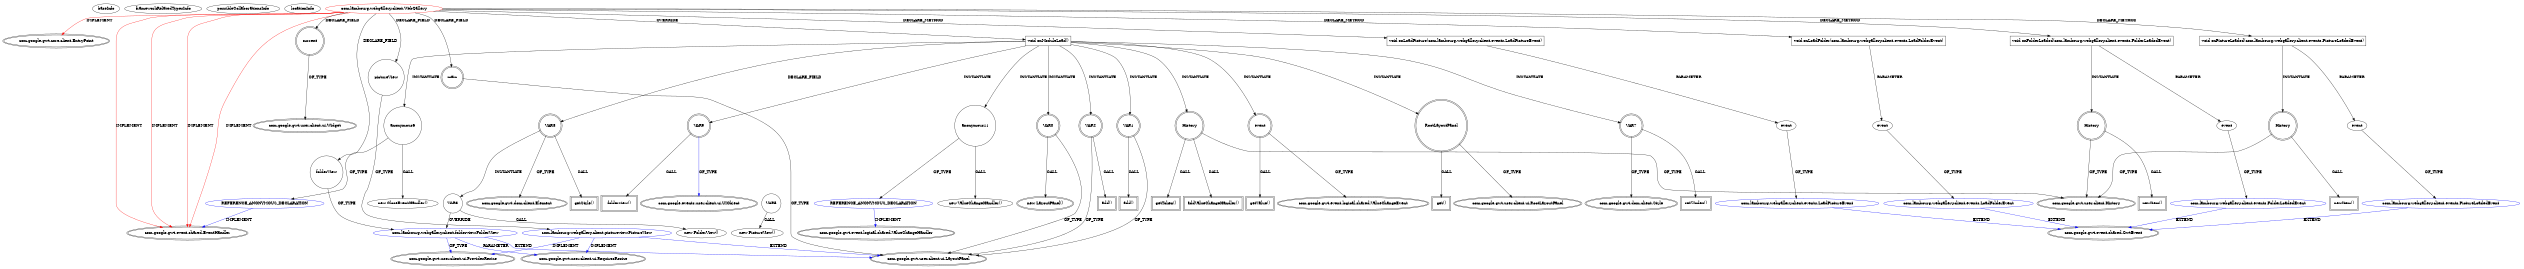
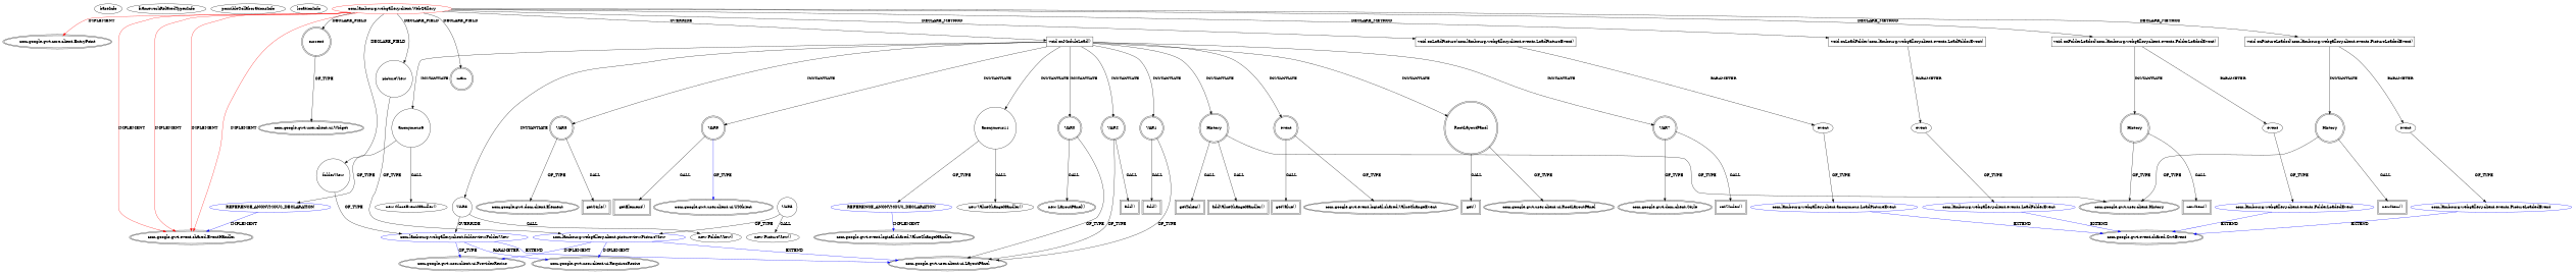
  digraph {
    fontname="DejaVu Serif"
    node [fontname="DejaVu Serif" isFrameworkType=true vertexType=VARIABLE_EXPRESION peripheries=2]
    edge [fontname="DejaVu Serif"]
    baseInfo [category=extension_graph graphId=3490 isAnonymous=false possibleRelation=true isFrameworkType="" vertexType="" peripheries=""]
    frameworkRelatedTypesInfo [0="com.google.gwt.core.client.EntryPoint" 1="com.google.gwt.event.shared.EventHandler" 2="com.google.gwt.event.shared.EventHandler" 3="com.google.gwt.event.shared.EventHandler" 4="com.google.gwt.event.shared.EventHandler" isFrameworkType="" vertexType="" peripheries=""]
    possibleCollaborationsInfo [0="3490~OVERRIDING_METHOD_DECLARATION-INSTANTIATION-~com.google.gwt.core.client.EntryPoint com.google.gwt.event.shared.EventHandler com.google.gwt.event.shared.EventHandler com.google.gwt.event.shared.EventHandler com.google.gwt.event.shared.EventHandler ~com.google.gwt.event.shared.EventHandler ~false~true" 1="3490~OVERRIDING_METHOD_DECLARATION-INSTANTIATION-FIELD_DECLARATION-~com.google.gwt.core.client.EntryPoint com.google.gwt.event.shared.EventHandler com.google.gwt.event.shared.EventHandler com.google.gwt.event.shared.EventHandler com.google.gwt.event.shared.EventHandler ~com.google.gwt.user.client.ui.LayoutPanel com.google.gwt.user.client.ui.RequiresResize com.google.gwt.user.client.ui.ProvidesResize ~false~false" 2="3490~OVERRIDING_METHOD_DECLARATION-INSTANTIATION-~com.google.gwt.core.client.EntryPoint com.google.gwt.event.shared.EventHandler com.google.gwt.event.shared.EventHandler com.google.gwt.event.shared.EventHandler com.google.gwt.event.shared.EventHandler ~com.google.gwt.event.logical.shared.ValueChangeHandler ~false~true" 3="3490~CLIENT_METHOD_DECLARATION-PARAMETER_DECLARATION-~com.google.gwt.core.client.EntryPoint com.google.gwt.event.shared.EventHandler com.google.gwt.event.shared.EventHandler com.google.gwt.event.shared.EventHandler com.google.gwt.event.shared.EventHandler ~com.google.gwt.event.shared.GwtEvent ~false~false" isFrameworkType="" vertexType="" peripheries=""]
    locationInfo [contextSignature=WebGallery filePath="/lambourg-WebGallery/WebGallery-master/client/src/com/lambourg/webgallery/client/WebGallery.java" graphId=3490 projectName="lambourg-WebGallery" isFrameworkType="" vertexType="" peripheries=""]
    n5 [color=red isFrameworkType=false label="com.lambourg.webgallery.client.WebGallery" vertexType=ROOT_CLIENT_CLASS_DECLARATION peripheries=""]
    n6 [label="com.google.gwt.core.client.EntryPoint" vertexType=FRAMEWORK_INTERFACE_TYPE]
    n7 [label="com.google.gwt.event.shared.EventHandler" vertexType=FRAMEWORK_INTERFACE_TYPE]
    n8 [label=current shape=circle vertexType=FIELD_DECLARATION]
    n9 [isFrameworkType=false label=folderView shape=circle vertexType=FIELD_DECLARATION peripheries=""]
    n10 [label=main shape=circle vertexType=FIELD_DECLARATION]
    n11 [isFrameworkType=false label=pictureView shape=circle vertexType=FIELD_DECLARATION peripheries=""]
    n12 [isFrameworkType=false label="void onModuleLoad()" shape=box vertexType=OVERRIDING_METHOD_DECLARATION peripheries=""]
    n13 [isFrameworkType=false label="void onLoadPicture(com.lambourg.webgallery.client.events.LoadPictureEvent)" shape=box vertexType=CLIENT_METHOD_DECLARATION peripheries=""]
    n14 [isFrameworkType=false label="void onLoadFolder(com.lambourg.webgallery.client.events.LoadFolderEvent)" shape=box vertexType=CLIENT_METHOD_DECLARATION peripheries=""]
    n15 [isFrameworkType=false label="void onFolderLoaded(com.lambourg.webgallery.client.events.FolderLoadedEvent)" shape=box vertexType=CLIENT_METHOD_DECLARATION peripheries=""]
    n16 [isFrameworkType=false label="void onPictureLoaded(com.lambourg.webgallery.client.events.PictureLoadedEvent)" shape=box vertexType=CLIENT_METHOD_DECLARATION peripheries=""]
    n17 [label="com.google.gwt.user.client.ui.Widget" vertexType=FRAMEWORK_CLASS_TYPE]
    n18 [color=blue isFrameworkType=false label="com.lambourg.webgallery.client.folderview.FolderView" vertexType=REFERENCE_CLIENT_CLASS_DECLARATION peripheries=""]
    n19 [label="com.google.gwt.user.client.ui.LayoutPanel" vertexType=FRAMEWORK_CLASS_TYPE]
    n20 [color=blue isFrameworkType=false label="com.lambourg.webgallery.client.pictureview.PictureView" vertexType=REFERENCE_CLIENT_CLASS_DECLARATION peripheries=""]
    n21 [label=VAR0 shape=circle]
    n22 [label=VAR1 shape=circle]
    n23 [label=RootLayoutPanel shape=circle]
    n24 [isFrameworkType=false label=VAR3 shape=circle peripheries=""]
    n25 [label=VAR4 shape=circle]
    n26 [isFrameworkType=false label=anonymous6 shape=circle peripheries=""]
    n27 [label=VAR7 shape=circle]
    n28 [label=VAR8 shape=circle]
    n29 [label=VAR9 shape=circle]
    n30 [label=History shape=circle]
    n31 [isFrameworkType=false label=anonymous11 shape=circle peripheries=""]
    n32 [label=event shape=circle]
    n33 [isFrameworkType=false label=event vertexType=PARAMETER_DECLARATION peripheries=""]
    n34 [isFrameworkType=false label=event vertexType=PARAMETER_DECLARATION peripheries=""]
    n35 [isFrameworkType=false label=event vertexType=PARAMETER_DECLARATION peripheries=""]
    n36 [label=History shape=circle]
    n37 [isFrameworkType=false label=event vertexType=PARAMETER_DECLARATION peripheries=""]
    n38 [label=History shape=circle]
    n39 [label="com.google.gwt.user.client.ui.RequiresResize" vertexType=FRAMEWORK_INTERFACE_TYPE]
    n40 [label="com.google.gwt.user.client.ui.ProvidesResize" vertexType=FRAMEWORK_INTERFACE_TYPE]
    n41 [label="new LayoutPanel()" vertexType=CONSTRUCTOR_CALL]
    n42 [label="add()" shape=box vertexType=INSIDE_CALL]
    n43 [label="com.google.gwt.user.client.ui.RootLayoutPanel" vertexType=FRAMEWORK_CLASS_TYPE]
    n44 [label="get()" shape=box vertexType=INSIDE_CALL]
    n45 [isFrameworkType=false label="new FolderView()" vertexType=CONSTRUCTOR_CALL peripheries=""]
    n46 [label="add()" shape=box vertexType=INSIDE_CALL]
    n47 [isFrameworkType=false label=VAR5 shape=circle peripheries=""]
    n48 [isFrameworkType=false label="new PictureView()" vertexType=CONSTRUCTOR_CALL peripheries=""]
    n49 [color=blue isFrameworkType=false label=REFERENCE_ANONYMOUS_DECLARATION vertexType=REFERENCE_ANONYMOUS_DECLARATION peripheries=""]
    n50 [isFrameworkType=false label="new CloseEventHandler()" vertexType=CONSTRUCTOR_CALL peripheries=""]
    n51 [label="com.google.gwt.dom.client.Style" vertexType=FRAMEWORK_CLASS_TYPE]
    n52 [label="setZIndex()" shape=box vertexType=INSIDE_CALL]
    n53 [label="com.google.gwt.dom.client.Element" vertexType=FRAMEWORK_CLASS_TYPE]
    n54 [label="getStyle()" shape=box vertexType=INSIDE_CALL]
-   n55 [label="com.google.events.user.client.ui.UIObject" vertexType=FRAMEWORK_CLASS_TYPE]
-   n56 [label="folderview()" shape=box vertexType=INSIDE_CALL]
+   n55 [label="com.google.gwt.user.client.ui.UIObject" vertexType=FRAMEWORK_CLASS_TYPE]
+   n56 [label="getElement()" shape=box vertexType=INSIDE_CALL]
    n57 [label="com.google.gwt.user.client.History" vertexType=FRAMEWORK_CLASS_TYPE]
    n58 [label="addValueChangeHandler()" shape=box vertexType=INSIDE_CALL]
    n59 [label="getToken()" shape=box vertexType=INSIDE_CALL]
    n60 [color=blue isFrameworkType=false label=REFERENCE_ANONYMOUS_DECLARATION vertexType=REFERENCE_ANONYMOUS_DECLARATION peripheries=""]
    n61 [isFrameworkType=false label="new ValueChangeHandler()" vertexType=CONSTRUCTOR_CALL peripheries=""]
    n62 [label="com.google.gwt.event.logical.shared.ValueChangeEvent" vertexType=FRAMEWORK_CLASS_TYPE]
    n63 [label="getValue()" shape=box vertexType=INSIDE_CALL]
    n64 [label="com.google.gwt.event.logical.shared.ValueChangeHandler" vertexType=FRAMEWORK_INTERFACE_TYPE]
-   n65 [color=blue isFrameworkType=false label="com.lambourg.webgallery.client.events.LoadPictureEvent" vertexType=REFERENCE_CLIENT_CLASS_DECLARATION peripheries=""]
+   n65 [color=blue isFrameworkType=false label="com.lambourg.webgallery.client.anonymous.LoadPictureEvent" vertexType=REFERENCE_CLIENT_CLASS_DECLARATION peripheries=""]
    n66 [label="com.google.gwt.event.shared.GwtEvent" vertexType=FRAMEWORK_CLASS_TYPE]
    n67 [color=blue isFrameworkType=false label="com.lambourg.webgallery.client.events.LoadFolderEvent" vertexType=REFERENCE_CLIENT_CLASS_DECLARATION peripheries=""]
    n68 [color=blue isFrameworkType=false label="com.lambourg.webgallery.client.events.FolderLoadedEvent" vertexType=REFERENCE_CLIENT_CLASS_DECLARATION peripheries=""]
    n69 [label="newItem()" shape=box vertexType=INSIDE_CALL]
    n70 [color=blue isFrameworkType=false label="com.lambourg.webgallery.client.events.PictureLoadedEvent" vertexType=REFERENCE_CLIENT_CLASS_DECLARATION peripheries=""]
    n71 [label="newItem()" shape=box vertexType=INSIDE_CALL]
    n5 -> n6 [color=red label=IMPLEMENT]
    n5 -> n7 [color=red label=IMPLEMENT]
    n5 -> n7 [color=red label=IMPLEMENT]
    n5 -> n7 [color=red label=IMPLEMENT]
    n5 -> n7 [color=red label=IMPLEMENT]
    n5 -> n8 [label=DECLARE_FIELD]
    n5 -> n9 [label=DECLARE_FIELD]
    n5 -> n10 [label=DECLARE_FIELD]
    n5 -> n11 [label=DECLARE_FIELD]
    n5 -> n12 [label=OVERRIDE]
    n5 -> n13 [label=DECLARE_METHOD]
    n5 -> n14 [label=DECLARE_METHOD]
    n5 -> n15 [label=DECLARE_METHOD]
    n5 -> n16 [label=DECLARE_METHOD]
    n8 -> n17 [label=OF_TYPE]
    n9 -> n18 [label=OF_TYPE]
-   n10 -> n19 [label=OF_TYPE]
    n11 -> n20 [label=OF_TYPE]
    n12 -> n21 [label=INSTANTIATE]
    n12 -> n22 [label=INSTANTIATE]
    n12 -> n23 [label=INSTANTIATE]
-   n28 -> n24 [label=INSTANTIATE]
+   n12 -> n24 [label=INSTANTIATE]
    n12 -> n25 [label=INSTANTIATE]
    n12 -> n26 [label=INSTANTIATE]
    n12 -> n27 [label=INSTANTIATE]
-   n12 -> n28 [label=DECLARE_FIELD]
+   n12 -> n28 [label=INSTANTIATE]
    n12 -> n29 [label=INSTANTIATE]
    n12 -> n30 [label=INSTANTIATE]
    n12 -> n31 [label=INSTANTIATE]
    n12 -> n32 [label=INSTANTIATE]
    n13 -> n33 [label=PARAMETER]
    n14 -> n34 [label=PARAMETER]
    n15 -> n35 [label=PARAMETER]
    n15 -> n36 [label=INSTANTIATE]
    n16 -> n37 [label=PARAMETER]
    n16 -> n38 [label=INSTANTIATE]
    n18 -> n19 [color=blue label=EXTEND]
    n18 -> n39 [color=blue label=PARAMETER]
    n18 -> n40 [color=blue label=OF_TYPE]
    n20 -> n19 [color=blue label=EXTEND]
    n20 -> n39 [color=blue label=IMPLEMENT]
    n20 -> n40 [color=blue label=IMPLEMENT]
    n21 -> n19 [label=OF_TYPE]
    n21 -> n41 [label=CALL]
    n22 -> n19 [label=OF_TYPE]
    n22 -> n42 [label=CALL]
    n23 -> n43 [label=OF_TYPE]
    n23 -> n44 [label=CALL]
    n24 -> n18 [label=OVERRIDE]
    n24 -> n45 [label=CALL]
    n25 -> n19 [label=OF_TYPE]
    n25 -> n46 [label=CALL]
    n26 -> n49 [label=OF_TYPE]
    n26 -> n50 [label=CALL]
    n27 -> n51 [label=OF_TYPE]
    n27 -> n52 [label=CALL]
    n28 -> n53 [label=OF_TYPE]
    n28 -> n54 [label=CALL]
    n29 -> n55 [color=blue label=OF_TYPE]
    n29 -> n56 [label=CALL]
    n30 -> n57 [label=OF_TYPE]
    n30 -> n58 [label=CALL]
    n30 -> n59 [label=CALL]
    n31 -> n60 [label=OF_TYPE]
    n31 -> n61 [label=CALL]
    n32 -> n62 [label=OF_TYPE]
    n32 -> n63 [label=CALL]
    n33 -> n65 [label=OF_TYPE]
    n34 -> n67 [label=OF_TYPE]
    n35 -> n68 [label=OF_TYPE]
    n36 -> n57 [label=OF_TYPE]
    n36 -> n69 [label=CALL]
    n37 -> n70 [label=OF_TYPE]
    n38 -> n57 [label=OF_TYPE]
    n38 -> n71 [label=CALL]
+   n47 -> n20 [label=OF_TYPE]
    n47 -> n48 [label=CALL]
    n49 -> n7 [color=blue label=IMPLEMENT]
    n60 -> n64 [color=blue label=IMPLEMENT]
    n65 -> n66 [color=blue label=EXTEND]
    n67 -> n66 [color=blue label=EXTEND]
    n68 -> n66 [color=blue label=EXTEND]
    n70 -> n66 [color=blue label=EXTEND]
  }
